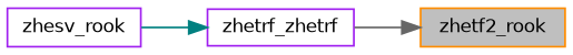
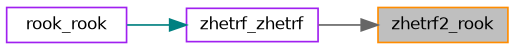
  digraph {
    rankdir=RL
    node [color=purple fillcolor=white fontname=Helvetica fontsize=10 shape=record style=filled]
    edge [dir=back fontname=Helvetica fontsize=10 labelfontname=Helvetica labelfontsize=10 style=solid]
-   n1 [color=darkorange fillcolor=grey75 fontcolor=black height=0.2 label=zhetf2_rook width=0.4]
+   n1 [color=darkorange fillcolor=grey75 fontcolor=black height=0.2 label=zhetrf2_rook width=0.4]
    n2 [height=0.2 label=zhetrf_zhetrf width=0.4]
-   n3 [height=0.2 label=zhesv_rook width=0.4]
+   n3 [height=0.2 label=rook_rook width=0.4]
    n1 -> n2 [color=gray40]
    n2 -> n3 [color=teal]
  }
